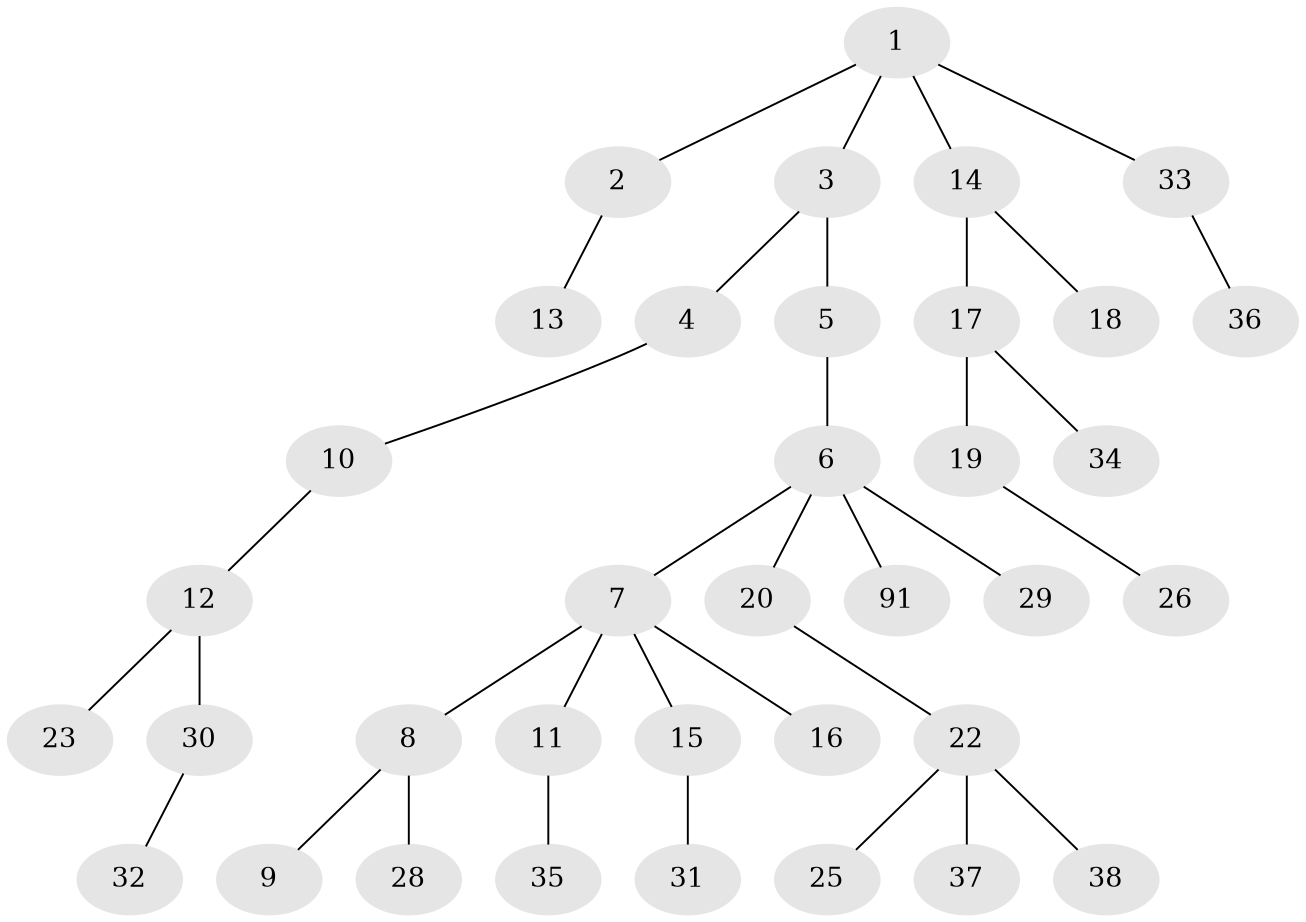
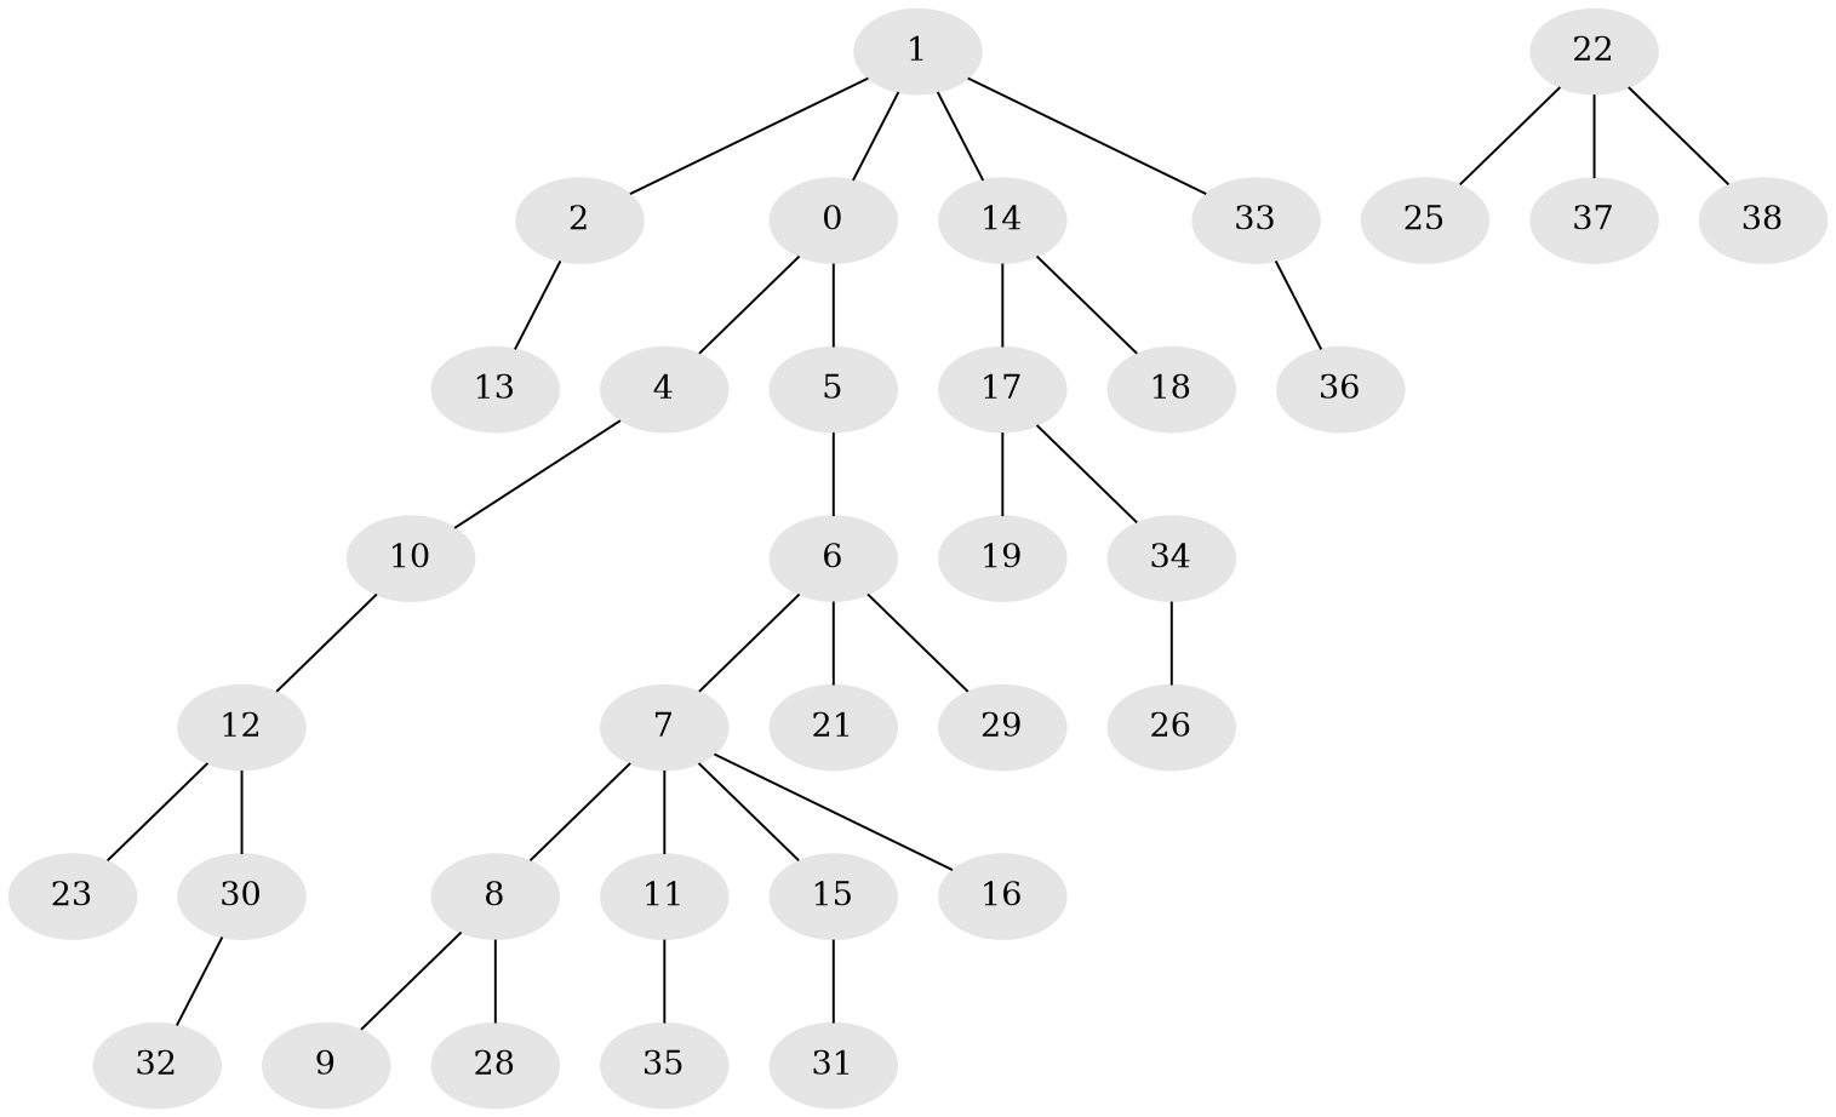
  graph {
    node [color=gray90 style=filled]
    edge [weight=1.0]
    1
    2
-   3
+   3 [label=0]
    14
    33
    13
    4
    5
    17
    18
    36
    10
    6
    12
    7
-   20
-   21 [label=91]
+   21
    29
    8
    11
    15
    16
    22
    9
    28
    35
    31
    23
    30
    32
    19
    34
    26
    25
    37
    38
    1 -- 2
    1 -- 3
    1 -- 14
    1 -- 33
    2 -- 13
    3 -- 4
    3 -- 5
    14 -- 17
    14 -- 18
    33 -- 36
    4 -- 10
    5 -- 6
    17 -- 19
    17 -- 34
    10 -- 12
    6 -- 7
-   6 -- 20
    6 -- 21
    6 -- 29
    12 -- 23
    12 -- 30
    7 -- 8
    7 -- 11
    7 -- 15
    7 -- 16
-   20 -- 22
    8 -- 9
    8 -- 28
    11 -- 35
    15 -- 31
    22 -- 25
    22 -- 37
    22 -- 38
    30 -- 32
-   19 -- 26
+   34 -- 26
  }
